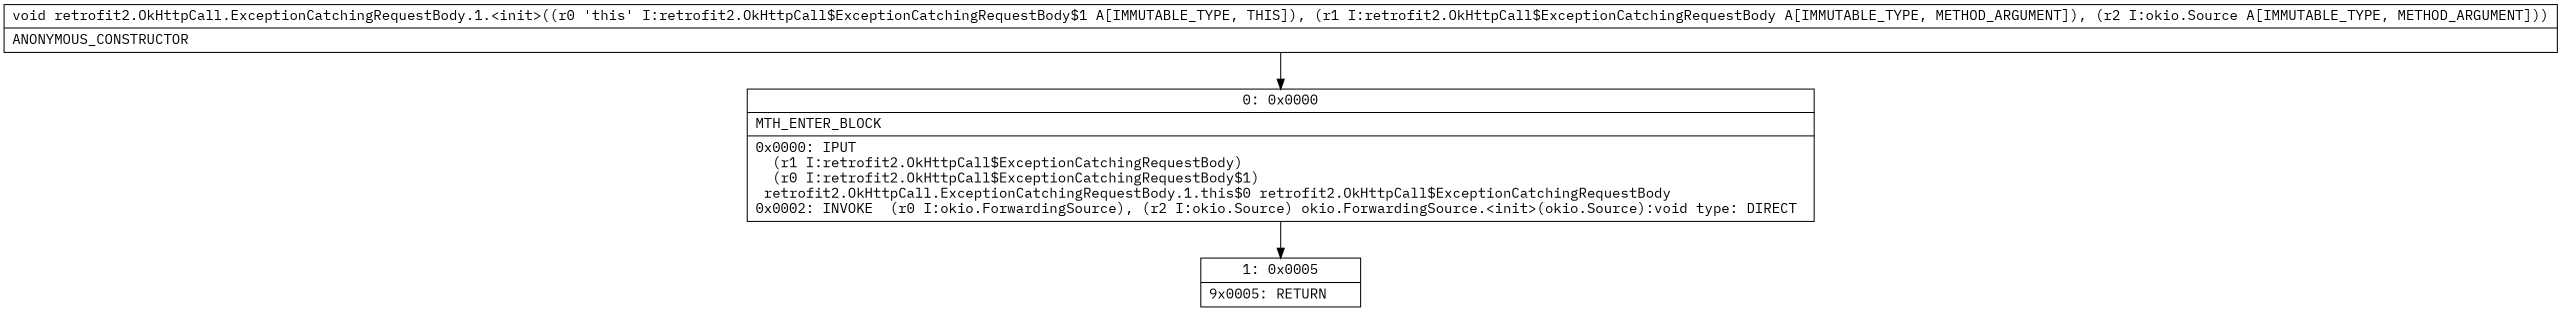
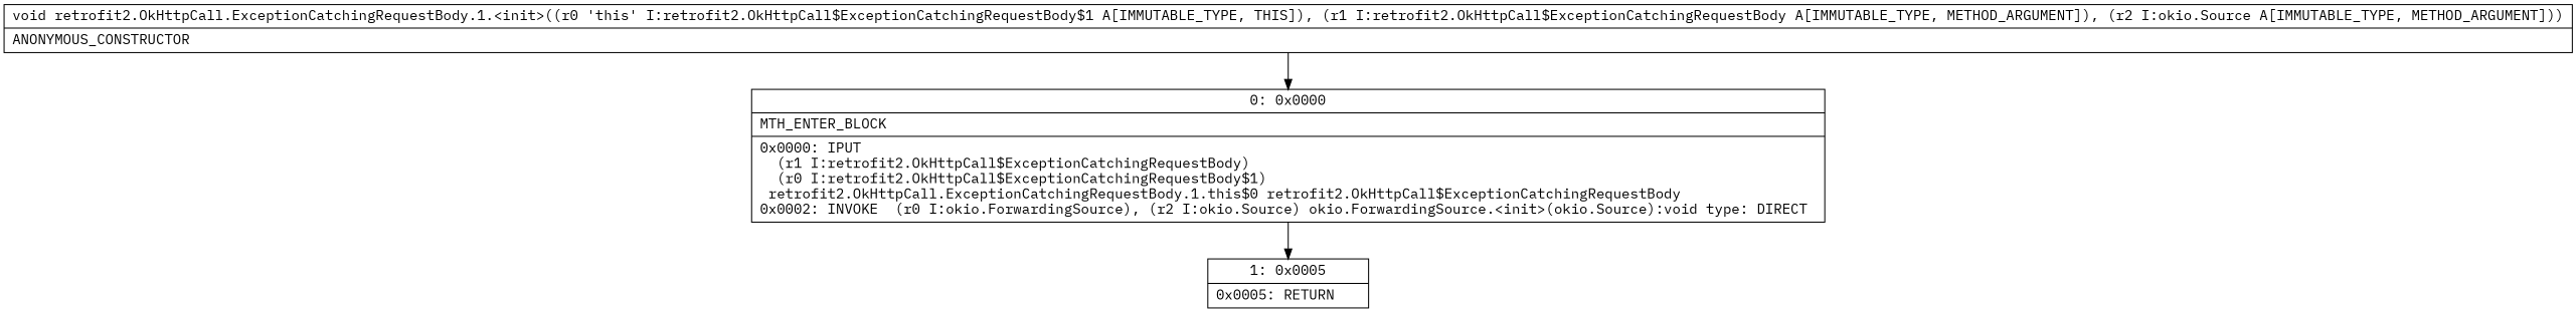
  digraph {
    fontname="IBM Plex Mono"
    node [shape=record fontname="IBM Plex Mono"]
    edge [fontname="IBM Plex Mono"]
    n1 [label="{0\:\ 0x0000|MTH_ENTER_BLOCK\l|0x0000: IPUT  \l  (r1 I:retrofit2.OkHttpCall$ExceptionCatchingRequestBody)\l  (r0 I:retrofit2.OkHttpCall$ExceptionCatchingRequestBody$1)\l retrofit2.OkHttpCall.ExceptionCatchingRequestBody.1.this$0 retrofit2.OkHttpCall$ExceptionCatchingRequestBody \l0x0002: INVOKE  (r0 I:okio.ForwardingSource), (r2 I:okio.Source) okio.ForwardingSource.\<init\>(okio.Source):void type: DIRECT \l}"]
-   n2 [label="{1\:\ 0x0005|9x0005: RETURN   \l}"]
+   n2 [label="{1\:\ 0x0005|0x0005: RETURN   \l}"]
    n3 [label="{void retrofit2.OkHttpCall.ExceptionCatchingRequestBody.1.\<init\>((r0 'this' I:retrofit2.OkHttpCall$ExceptionCatchingRequestBody$1 A[IMMUTABLE_TYPE, THIS]), (r1 I:retrofit2.OkHttpCall$ExceptionCatchingRequestBody A[IMMUTABLE_TYPE, METHOD_ARGUMENT]), (r2 I:okio.Source A[IMMUTABLE_TYPE, METHOD_ARGUMENT]))  | ANONYMOUS_CONSTRUCTOR\l}"]
    n1 -> n2
    n3 -> n1
  }
